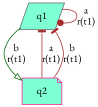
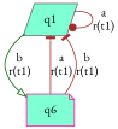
  digraph {
    fontname="EB Garamond"
    node [style=filled fillcolor=aquamarine fontname="EB Garamond"]
    edge [color=brown arrowhead=tee fontname="EB Garamond"]
    n1 [label=q1 color=gray40 shape=parallelogram]
-   n2 [label=q2 shape=note color=deeppink]
+   n2 [label=q6 shape=note color=deeppink]
    n1 -> n1 [label="a\nr(t1)\n" arrowhead=dot]
    n1 -> n2 [label="b\nr(t1)\n" color=darkgreen arrowhead=onormal]
    n2 -> n1 [label="a\nr(t1)\n"]
    n2 -> n1 [label="b\nr(t1)\n"]
  }
